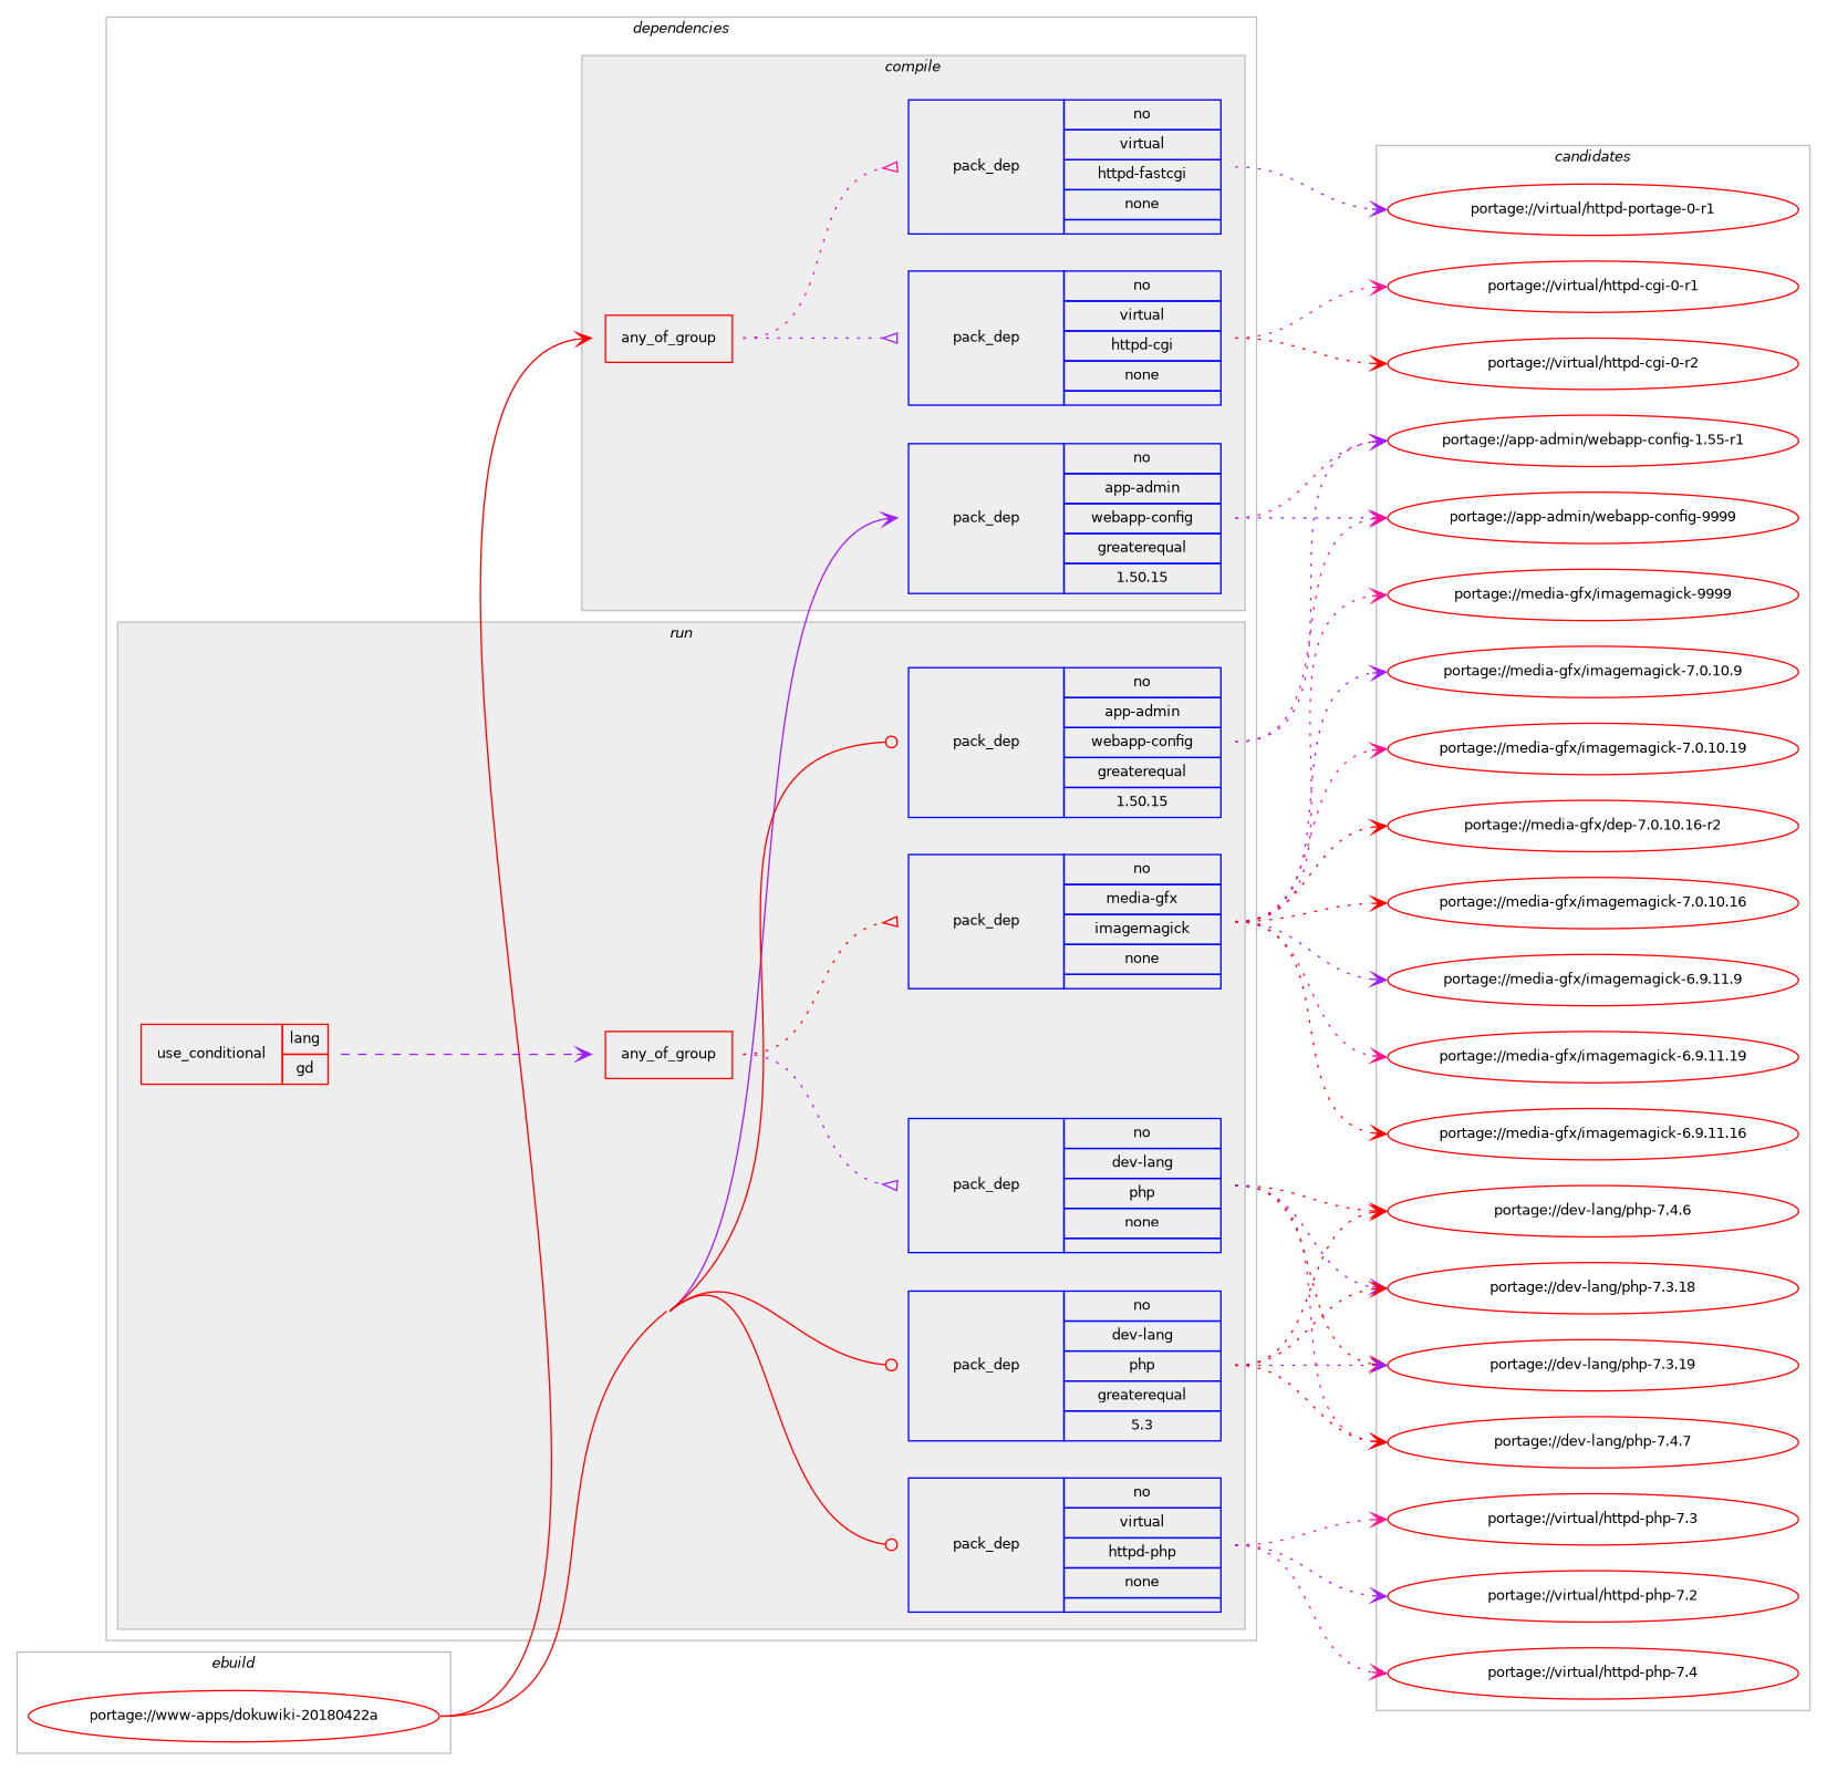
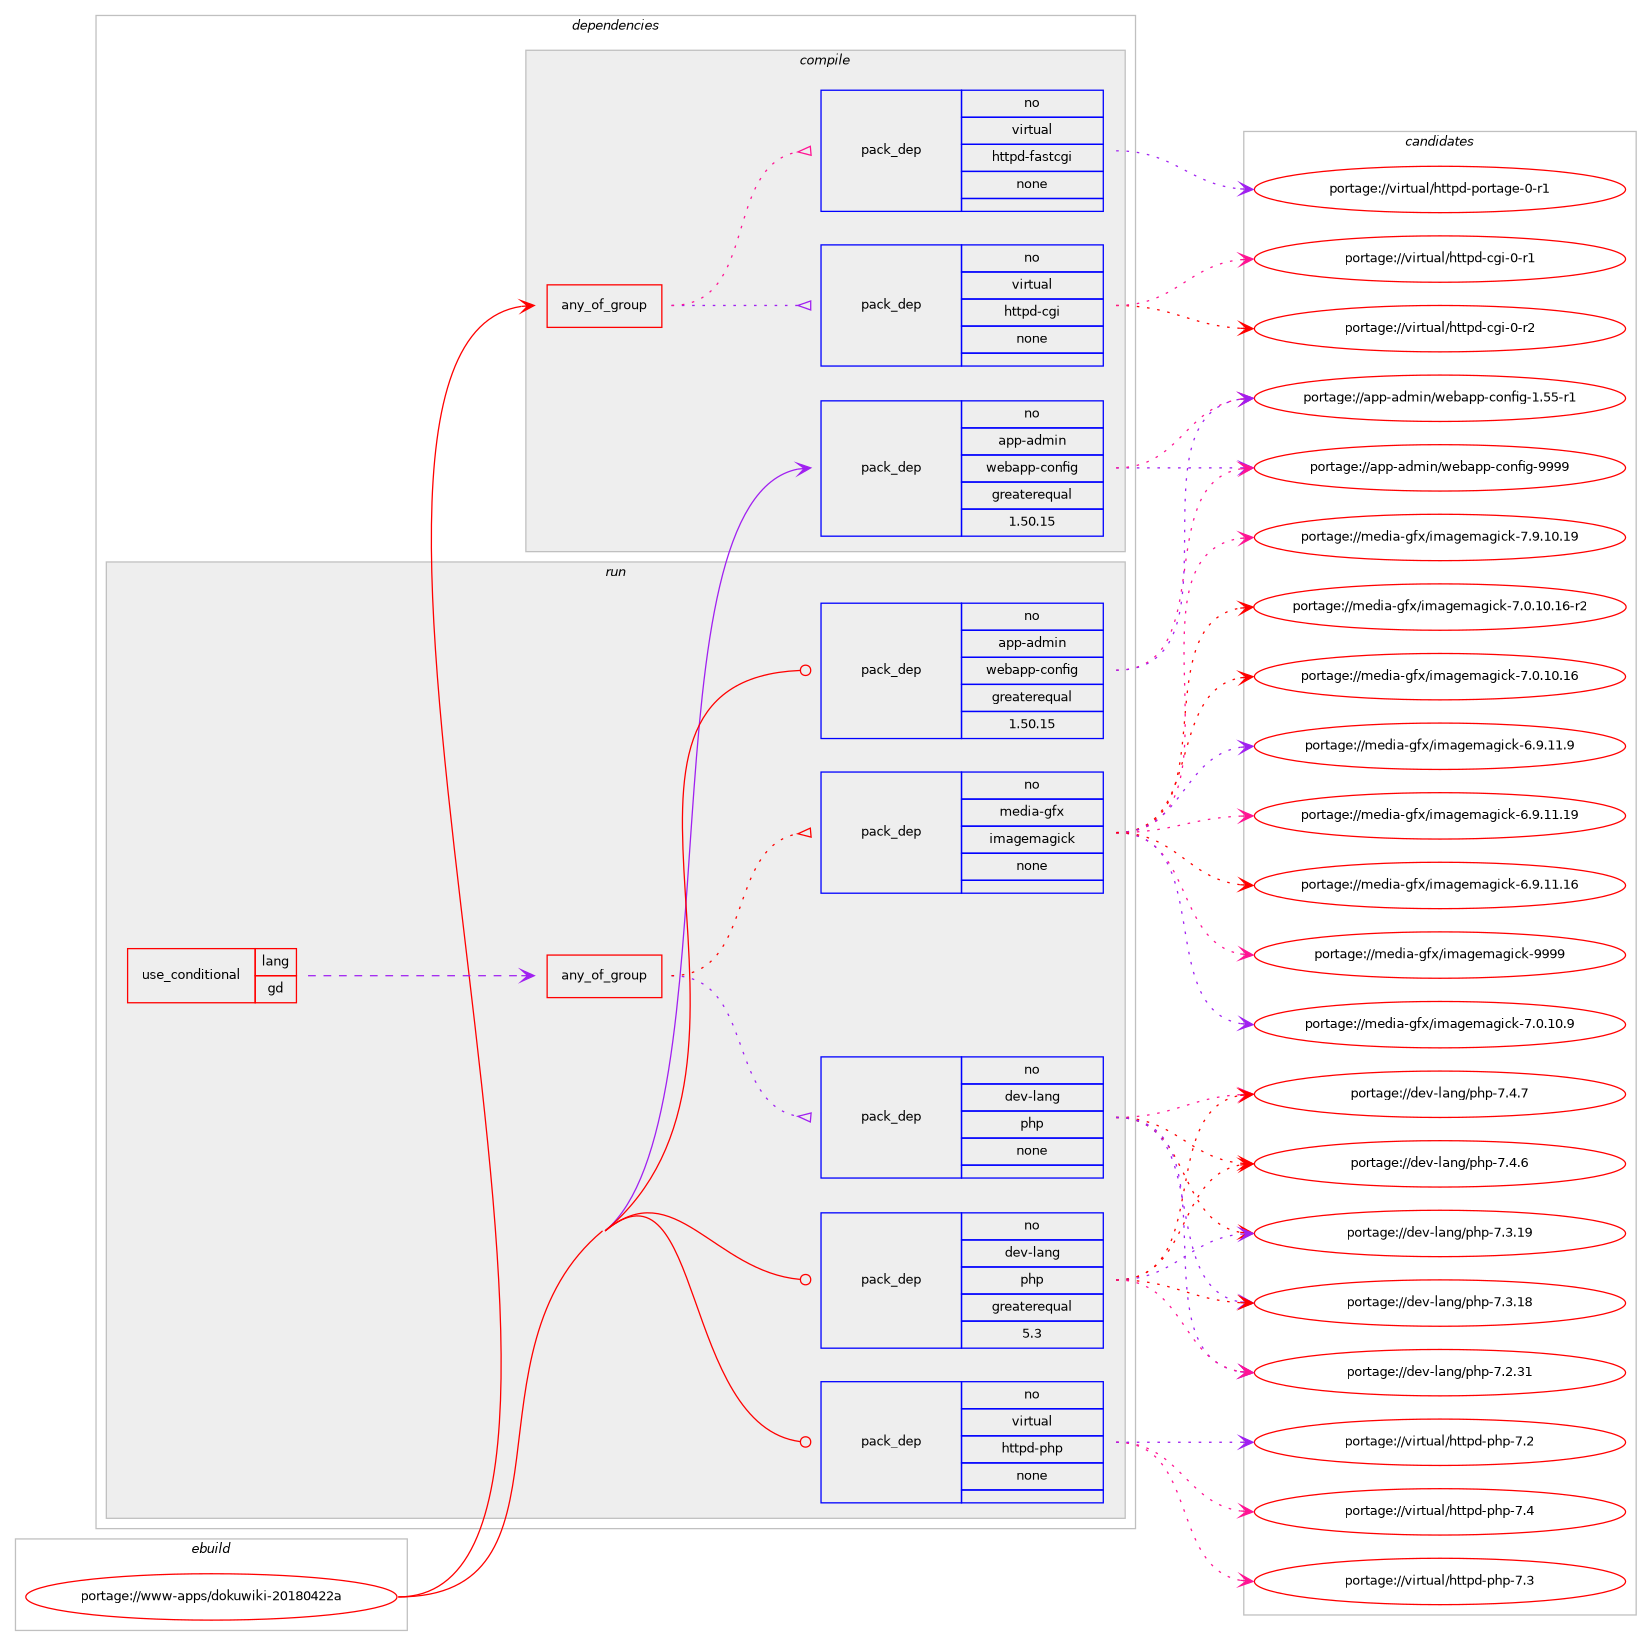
  digraph {
    compound=true
    concentrate=true
    fontname=Helvetica
    fontsize=10
    newrank=true
    rankdir=LR
    ranksep=1.5
    node [color=red fontname=Helvetica fontsize=10]
    edge [arrowhead=vee color=red headport=w style=dotted tailport=e weight=100]
    n1 [label="portage://www-apps/dokuwiki-20180422a" width=4]
    n2 [color=blue label=<<TABLE BORDER="0" CELLBORDER="1" CELLSPACING="0" CELLPADDING="4" WIDTH="220"><TR><TD ROWSPAN="6" CELLPADDING="30">pack_dep</TD></TR><TR><TD WIDTH="110">no</TD></TR><TR><TD>virtual</TD></TR><TR><TD>httpd-cgi</TD></TR><TR><TD>none</TD></TR><TR><TD></TD></TR></TABLE>> shape=none]
    n3 [color=blue label=<<TABLE BORDER="0" CELLBORDER="1" CELLSPACING="0" CELLPADDING="4" WIDTH="220"><TR><TD ROWSPAN="6" CELLPADDING="30">pack_dep</TD></TR><TR><TD WIDTH="110">no</TD></TR><TR><TD>virtual</TD></TR><TR><TD>httpd-fastcgi</TD></TR><TR><TD>none</TD></TR><TR><TD></TD></TR></TABLE>> shape=none]
    n4 [label=<<TABLE BORDER="0" CELLBORDER="1" CELLSPACING="0" CELLPADDING="4"><TR><TD CELLPADDING="10">any_of_group</TD></TR></TABLE>> shape=none]
    n5 [color=blue label=<<TABLE BORDER="0" CELLBORDER="1" CELLSPACING="0" CELLPADDING="4" WIDTH="220"><TR><TD ROWSPAN="6" CELLPADDING="30">pack_dep</TD></TR><TR><TD WIDTH="110">no</TD></TR><TR><TD>app-admin</TD></TR><TR><TD>webapp-config</TD></TR><TR><TD>greaterequal</TD></TR><TR><TD>1.50.15</TD></TR></TABLE>> shape=none]
    n6 [color=blue label=<<TABLE BORDER="0" CELLBORDER="1" CELLSPACING="0" CELLPADDING="4" WIDTH="220"><TR><TD ROWSPAN="6" CELLPADDING="30">pack_dep</TD></TR><TR><TD WIDTH="110">no</TD></TR><TR><TD>dev-lang</TD></TR><TR><TD>php</TD></TR><TR><TD>none</TD></TR><TR><TD></TD></TR></TABLE>> shape=none]
    n7 [color=blue label=<<TABLE BORDER="0" CELLBORDER="1" CELLSPACING="0" CELLPADDING="4" WIDTH="220"><TR><TD ROWSPAN="6" CELLPADDING="30">pack_dep</TD></TR><TR><TD WIDTH="110">no</TD></TR><TR><TD>media-gfx</TD></TR><TR><TD>imagemagick</TD></TR><TR><TD>none</TD></TR><TR><TD></TD></TR></TABLE>> shape=none]
    n8 [label=<<TABLE BORDER="0" CELLBORDER="1" CELLSPACING="0" CELLPADDING="4"><TR><TD CELLPADDING="10">any_of_group</TD></TR></TABLE>> shape=none]
    n9 [label=<<TABLE BORDER="0" CELLBORDER="1" CELLSPACING="0" CELLPADDING="4"><TR><TD ROWSPAN="3" CELLPADDING="10">use_conditional</TD></TR><TR><TD>lang</TD></TR><TR><TD>gd</TD></TR></TABLE>> shape=none]
    n10 [color=blue label=<<TABLE BORDER="0" CELLBORDER="1" CELLSPACING="0" CELLPADDING="4" WIDTH="220"><TR><TD ROWSPAN="6" CELLPADDING="30">pack_dep</TD></TR><TR><TD WIDTH="110">no</TD></TR><TR><TD>virtual</TD></TR><TR><TD>httpd-php</TD></TR><TR><TD>none</TD></TR><TR><TD></TD></TR></TABLE>> shape=none]
    n11 [color=blue label=<<TABLE BORDER="0" CELLBORDER="1" CELLSPACING="0" CELLPADDING="4" WIDTH="220"><TR><TD ROWSPAN="6" CELLPADDING="30">pack_dep</TD></TR><TR><TD WIDTH="110">no</TD></TR><TR><TD>app-admin</TD></TR><TR><TD>webapp-config</TD></TR><TR><TD>greaterequal</TD></TR><TR><TD>1.50.15</TD></TR></TABLE>> shape=none]
    n12 [color=blue label=<<TABLE BORDER="0" CELLBORDER="1" CELLSPACING="0" CELLPADDING="4" WIDTH="220"><TR><TD ROWSPAN="6" CELLPADDING="30">pack_dep</TD></TR><TR><TD WIDTH="110">no</TD></TR><TR><TD>dev-lang</TD></TR><TR><TD>php</TD></TR><TR><TD>greaterequal</TD></TR><TR><TD>5.3</TD></TR></TABLE>> shape=none]
    n13 [label="portage://virtual/httpd-cgi-0-r2" width=4]
    n14 [label="portage://virtual/httpd-cgi-0-r1" width=4]
    n15 [label="portage://virtual/httpd-portage-0-r1" width=4]
    n16 [label="portage://app-admin/webapp-config-9999" width=4]
    n17 [label="portage://app-admin/webapp-config-1.55-r1" width=4]
    n18 [label="portage://dev-lang/php-7.4.7" width=4]
    n19 [label="portage://dev-lang/php-7.4.6" width=4]
    n20 [label="portage://dev-lang/php-7.3.19" width=4]
    n21 [label="portage://dev-lang/php-7.3.18" width=4]
+   n22 [label="portage://dev-lang/php-7.2.31" width=4]
    n23 [label="portage://media-gfx/imagemagick-9999" width=4]
    n24 [label="portage://media-gfx/imagemagick-7.0.10.9" width=4]
-   n25 [label="portage://media-gfx/imagemagick-7.0.10.19" width=4]
-   n26 [label="portage://media-gfx/dep-7.0.10.16-r2" width=4]
+   n25 [label="portage://media-gfx/imagemagick-7.9.10.19" width=4]
+   n26 [label="portage://media-gfx/imagemagick-7.0.10.16-r2" width=4]
    n27 [label="portage://media-gfx/imagemagick-7.0.10.16" width=4]
    n28 [label="portage://media-gfx/imagemagick-6.9.11.9" width=4]
    n29 [label="portage://media-gfx/imagemagick-6.9.11.19" width=4]
    n30 [label="portage://media-gfx/imagemagick-6.9.11.16" width=4]
    n31 [label="portage://virtual/httpd-php-7.4" width=4]
    n32 [label="portage://virtual/httpd-php-7.3" width=4]
    n33 [label="portage://virtual/httpd-php-7.2" width=4]
    subgraph cluster_1 {
      color=gray
      label=<<i>ebuild</i>>
      rank=same
      n1
    }
    subgraph cluster_2 {
      color=gray
      label=<<i>dependencies</i>>
      subgraph cluster_3 {
        color=gray
        fillcolor="#eeeeee"
        label=<<i>compile</i>>
        style=filled
        subgraph sub_4 {
          color=gray
          fillcolor="#eeeeee"
          label=<<i>compile</i>>
          style=filled
          n4
          subgraph sub_5 {
            color=gray
            fillcolor="#eeeeee"
            label=<<i>compile</i>>
            style=filled
            n2
          }
          subgraph sub_6 {
            color=gray
            fillcolor="#eeeeee"
            label=<<i>compile</i>>
            style=filled
            n3
          }
        }
        subgraph sub_7 {
          color=gray
          fillcolor="#eeeeee"
          label=<<i>compile</i>>
          style=filled
          n5
        }
      }
      subgraph cluster_8 {
        color=gray
        fillcolor="#eeeeee"
        label=<<i>compile and run</i>>
        style=filled
      }
      subgraph cluster_9 {
        color=gray
        fillcolor="#eeeeee"
        label=<<i>run</i>>
        style=filled
        subgraph sub_10 {
          color=gray
          fillcolor="#eeeeee"
          label=<<i>run</i>>
          style=filled
          n9
          subgraph sub_11 {
            color=gray
            fillcolor="#eeeeee"
            label=<<i>run</i>>
            style=filled
            n8
            subgraph sub_12 {
              color=gray
              fillcolor="#eeeeee"
              label=<<i>run</i>>
              style=filled
              n6
            }
            subgraph sub_13 {
              color=gray
              fillcolor="#eeeeee"
              label=<<i>run</i>>
              style=filled
              n7
            }
          }
        }
        subgraph sub_14 {
          color=gray
          fillcolor="#eeeeee"
          label=<<i>run</i>>
          style=filled
          n10
        }
        subgraph sub_15 {
          color=gray
          fillcolor="#eeeeee"
          label=<<i>run</i>>
          style=filled
          n11
        }
        subgraph sub_16 {
          color=gray
          fillcolor="#eeeeee"
          label=<<i>run</i>>
          style=filled
          n12
        }
      }
    }
    subgraph cluster_17 {
      color=gray
      label=<<i>candidates</i>>
      rank=same
      subgraph sub_18 {
        color=black
        label=<<i>candidates</i>>
        nodesep=1
        rank=same
        n13
        n14
      }
      subgraph sub_19 {
        color=black
        label=<<i>candidates</i>>
        nodesep=1
        rank=same
        n15
      }
      subgraph sub_20 {
        color=black
        label=<<i>candidates</i>>
        nodesep=1
        rank=same
        n16
        n17
      }
      subgraph sub_21 {
        color=black
        label=<<i>candidates</i>>
        nodesep=1
        rank=same
        n18
        n19
        n20
        n21
+       n22
      }
      subgraph sub_22 {
        color=black
        label=<<i>candidates</i>>
        nodesep=1
        rank=same
        n23
        n24
        n25
        n26
        n27
        n28
        n29
        n30
      }
      subgraph sub_23 {
        color=black
        label=<<i>candidates</i>>
        nodesep=1
        rank=same
        n16
        n17
      }
      subgraph sub_24 {
        color=black
        label=<<i>candidates</i>>
        nodesep=1
        rank=same
        n18
        n19
        n20
        n21
+       n22
      }
      subgraph sub_25 {
        color=black
        label=<<i>candidates</i>>
        nodesep=1
        rank=same
        n31
        n32
        n33
      }
    }
    n1 -> n4 [style=solid weight=20]
    n1 -> n5 [color=purple style=solid weight=20]
    n1 -> n10 [arrowhead=odot style=solid weight=20]
    n1 -> n11 [arrowhead=odot style=solid weight=20]
    n1 -> n12 [arrowhead=odot style=solid weight=20]
    n2 -> n13
    n2 -> n14 [color=deeppink]
    n3 -> n15 [color=purple]
    n4 -> n2 [arrowhead=oinv color=purple weight=20]
    n4 -> n3 [arrowhead=oinv color=deeppink weight=20]
    n5 -> n16 [color=purple]
    n5 -> n17 [color=deeppink]
    n6 -> n18 [color=deeppink]
    n6 -> n19
    n6 -> n20
    n6 -> n21 [color=purple]
+   n6 -> n22 [color=purple]
    n7 -> n23 [color=deeppink]
    n7 -> n24 [color=purple]
    n7 -> n25 [color=deeppink]
    n7 -> n26
    n7 -> n27
    n7 -> n28 [color=purple]
    n7 -> n29 [color=deeppink]
    n7 -> n30
    n8 -> n6 [arrowhead=oinv color=purple weight=20]
    n8 -> n7 [arrowhead=oinv weight=20]
    n9 -> n8 [color=purple style=dashed weight=20]
    n10 -> n31 [color=deeppink]
    n10 -> n32 [color=deeppink]
    n10 -> n33 [color=purple]
    n11 -> n16 [color=deeppink]
    n11 -> n17 [color=purple]
    n12 -> n18
    n12 -> n19
    n12 -> n20 [color=purple]
    n12 -> n21
+   n12 -> n22 [color=deeppink]
  }
